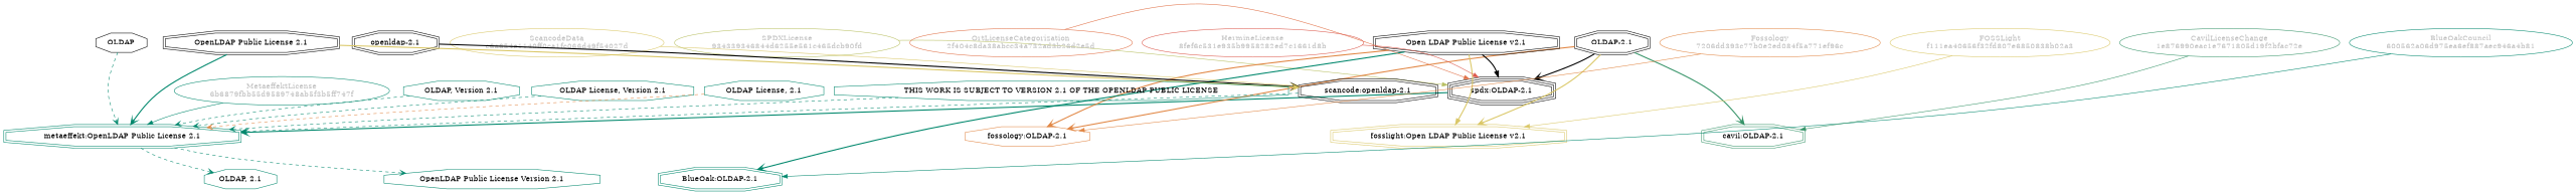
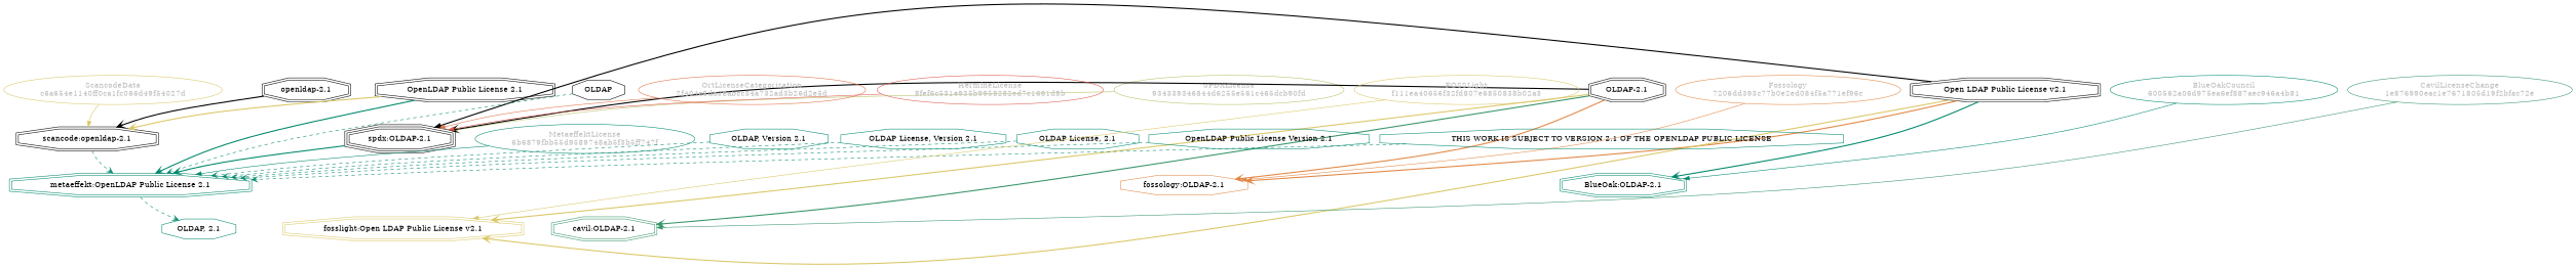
  strict digraph {
    splines=curved
    node [color="#00876c" shape=ellipse]
    edge [color="#00876c" weight=0.5 arrowhead=vee style=bold]
    n1 [color="#b8bf62" fillcolor="beige;1" fontcolor=gray label="SPDXLicense\n934339346844d6255e561c465dcb90fd"]
    n2 [label="spdx:OLDAP-2.1" shape=tripleoctagon color=""]
    n3 [label="metaeffekt:OpenLDAP Public License 2.1" shape=doubleoctagon]
    n4 [label="OLDAP, 2.1" shape=octagon]
    n5 [label="OLDAP-2.1" shape=doubleoctagon color=""]
    n6 [color="#e18745" label="fossology:OLDAP-2.1" shape=octagon]
    n7 [color="#379469" label="cavil:OLDAP-2.1" shape=doubleoctagon]
    n8 [color="#dac767" label="fosslight:Open LDAP Public License v2.1" shape=doubleoctagon]
    n9 [label="BlueOak:OLDAP-2.1" shape=doubleoctagon]
    n10 [label="Open LDAP Public License v2.1" shape=doubleoctagon color=""]
    n11 [fillcolor="beige;1" fontcolor=gray label="BlueOakCouncil\n600562a06d975ea6ef887aec946a4b81"]
    n12 [color="#dac767" fillcolor="beige;1" fontcolor=gray label="ScancodeData\nc6a654e1140ff0ca1fc066d49f54027d"]
    n13 [label="scancode:openldap-2.1" shape=doubleoctagon color=""]
    n14 [label="openldap-2.1" shape=doubleoctagon color=""]
    n15 [label="OpenLDAP Public License 2.1" shape=doubleoctagon color=""]
    n16 [color="#e18745" fillcolor="beige;1" fontcolor=gray label="Fossology\n7206dd393c77b0e2ed084f5a771ef96c"]
    n17 [label=OLDAP shape=octagon color=""]
    n18 [color="#e06f45" fillcolor="beige;1" fontcolor=gray label="OrtLicenseCategorization\n2f404c8da38abcc34a732ad3b26d2e5d"]
    n19 [color="#379469" fillcolor="beige;1" fontcolor=gray label="CavilLicenseChange\n1e876990eac1e7671805d19f2bfac72e"]
    n20 [fillcolor="beige;1" fontcolor=gray label="MetaeffektLicense\n6b6879fbb55d9589748ab5f3b5ff747f"]
    n21 [label="OLDAP, Version 2.1" shape=octagon]
    n22 [label="OLDAP License, Version 2.1" shape=octagon]
    n23 [label="OLDAP License, 2.1" shape=octagon]
    n24 [label="OpenLDAP Public License Version 2.1" shape=octagon]
    n25 [label="THIS WORK IS SUBJECT TO VERSION 2.1 OF THE OPENLDAP PUBLIC LICENSE" shape=octagon]
    n26 [color="#dc574a" fillcolor="beige;1" fontcolor=gray label="HermineLicense\n8fef6c531e935b9958282ed7c1661d8b"]
    n27 [color="#dac767" fillcolor="beige;1" fontcolor=gray label="FOSSLight\nf111ea40656f32fd807e6850838b02a3"]
    n1 -> n2 [color="#b8bf62" arrowhead="" style=""]
    n2 -> n3 [weight=0.7]
    n3 -> n4 [style=dashed]
    n5 -> n2 [weight=0.7 color=""]
    n5 -> n6 [color="#e18745" weight=0.7]
    n5 -> n7 [color="#379469" weight=0.7]
    n5 -> n8 [color="#dac767" weight=0.7]
    n10 -> n2 [arrowhead=normal weight=0.7 color=""]
    n10 -> n6 [color="#e18745" weight=0.7]
-   n10 -> n8 [arrowhead=normal color="#dac767" weight=0.7]
+   n10 -> n8 [color="#dac767" weight=0.7]
    n10 -> n9 [weight=0.7]
    n11 -> n9 [arrowhead="" style=""]
    n12 -> n13 [color="#dac767" arrowhead="" style=""]
    n13 -> n3 [style=dashed]
    n14 -> n13 [weight=0.7 color=""]
    n15 -> n3 [weight=0.7]
    n15 -> n13 [color="#dac767" weight=0.7]
    n16 -> n6 [color="#e18745" arrowhead="" style=""]
    n17 -> n3 [style=dashed]
    n18 -> n2 [color="#e06f45" arrowhead="" style=""]
    n19 -> n7 [color="#379469" arrowhead="" style=""]
    n20 -> n3 [arrowhead="" style=""]
    n21 -> n3 [style=dashed]
    n22 -> n3 [style=dashed]
-   n23 -> n3 [color="#e18745" style=dashed]
-   n3 -> n24 [style=dashed]
+   n23 -> n3 [style=dashed]
+   n24 -> n3 [style=dashed]
    n25 -> n3 [style=dashed]
    n26 -> n2 [color="#dc574a" arrowhead="" style=""]
    n27 -> n8 [color="#dac767" arrowhead="" style=""]
  }
